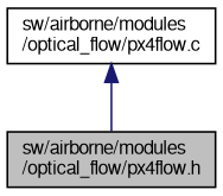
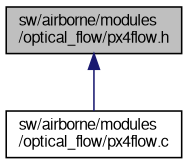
  digraph {
    node [color=black fontname=FreeSans fontsize=10 shape=record style=filled]
    n1 [fillcolor=grey75 fontcolor=black height=0.2 label="sw/airborne/modules\l/optical_flow/px4flow.h" width=0.4]
    n2 [fillcolor=white height=0.2 label="sw/airborne/modules\l/optical_flow/px4flow.c" width=0.4]
-   n2 -> n1 [color=midnightblue dir=back fontname=FreeSans fontsize=10 labelfontname=FreeSans labelfontsize=10 style=solid]
+   n1 -> n2 [color=midnightblue dir=back fontname=FreeSans fontsize=10 labelfontname=FreeSans labelfontsize=10 style=solid]
  }
